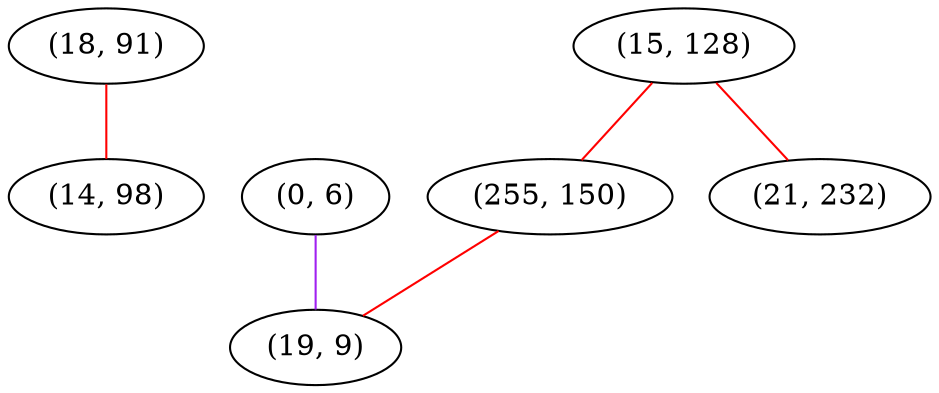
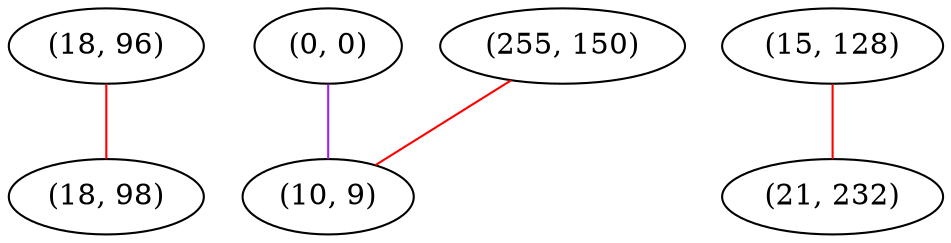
  graph {
    edge [color=red weight=1]
-   "(18, 96)" [label="(18, 91)"]
-   "(14, 98)"
-   "(0, 0)" [label="(0, 6)"]
-   "(10, 9)" [label="(19, 9)"]
+   "(18, 96)"
+   "(14, 98)" [label="(18, 98)"]
+   "(0, 0)"
+   "(10, 9)"
    "(15, 128)"
    "(255, 150)"
    n7 [label="(21, 232)"]
    "(18, 96)" -- "(14, 98)"
    "(0, 0)" -- "(10, 9)" [color=purple weight=4]
-   "(15, 128)" -- "(255, 150)"
    "(15, 128)" -- n7
    "(255, 150)" -- "(10, 9)"
  }
